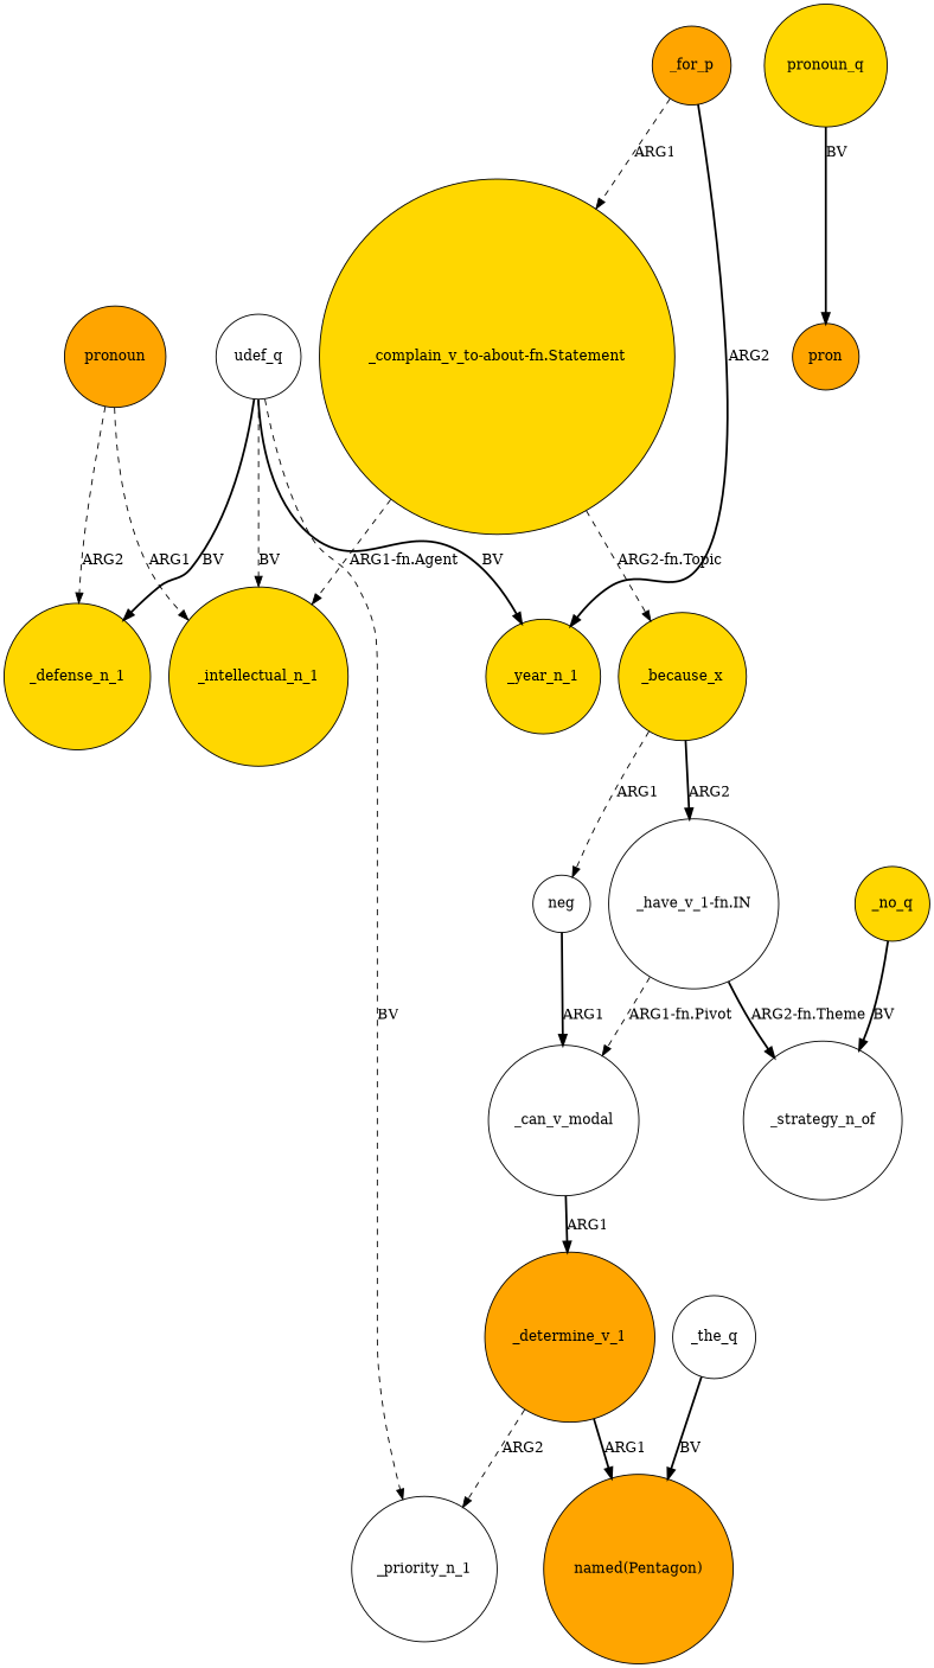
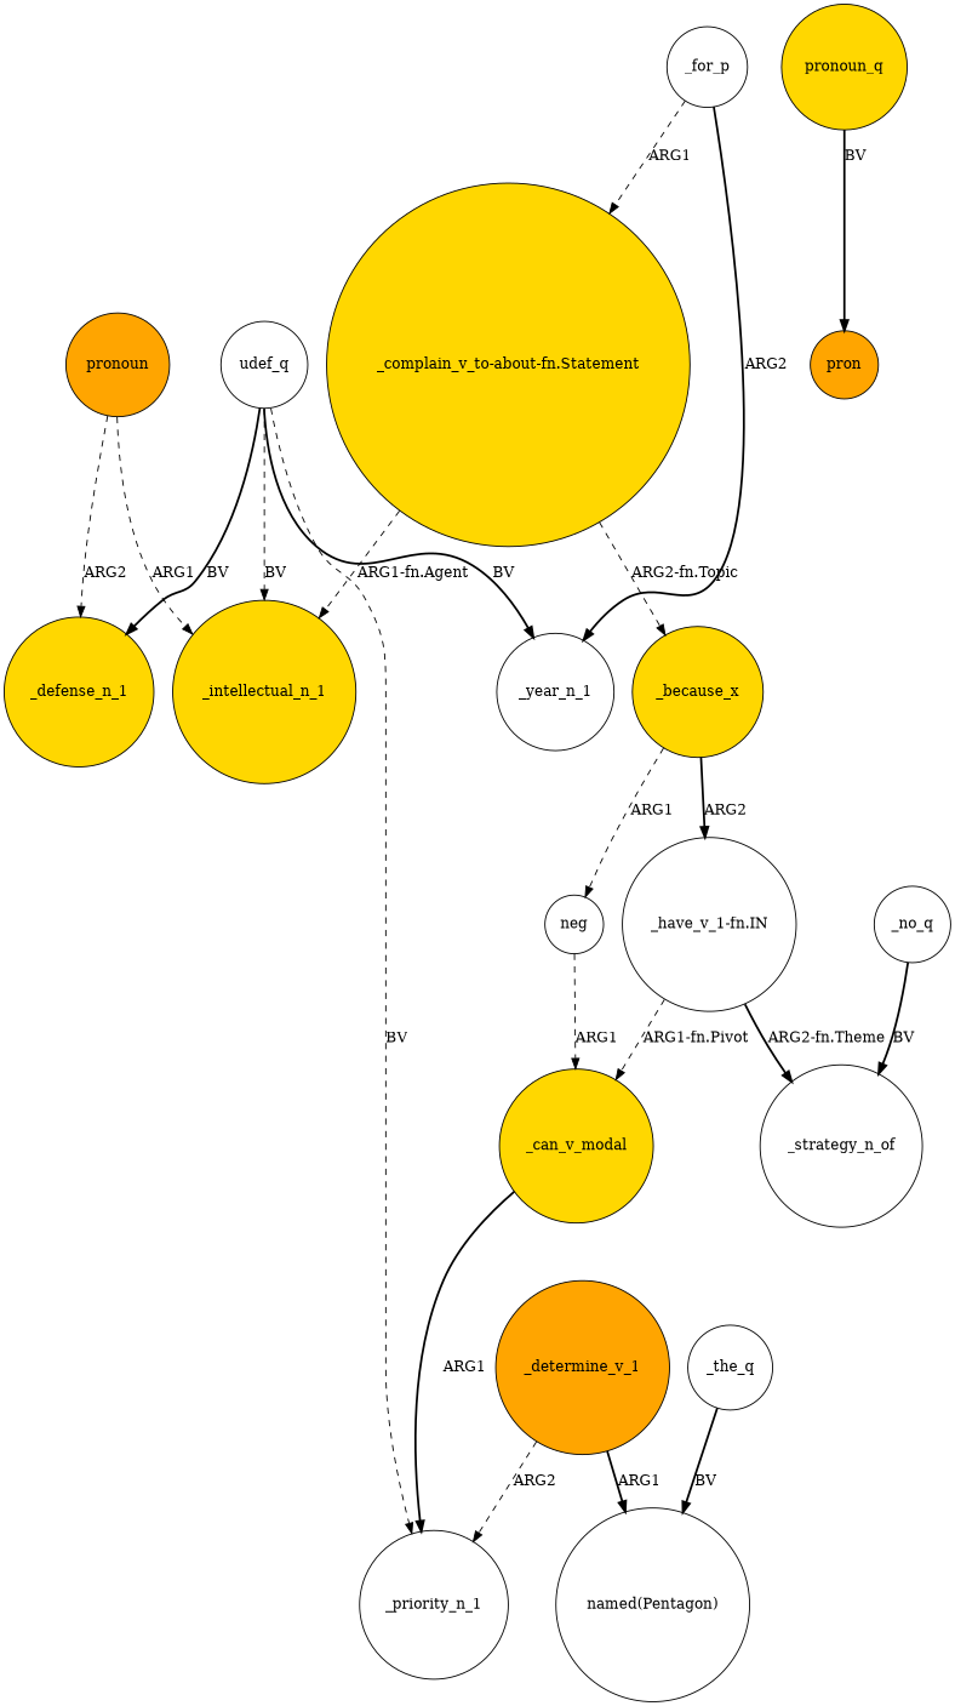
  digraph {
    node [fillcolor=white shape=circle style=filled]
    edge [style=bold]
    n1 [fillcolor=orange label=pronoun]
    _intellectual_n_1 [fillcolor=gold]
    _defense_n_1 [fillcolor=gold]
-   _for_p [fillcolor=orange]
-   _year_n_1 [fillcolor=gold]
+   _for_p
+   _year_n_1
    "_complain_v_to-about-fn.Statement" [fillcolor=gold]
    _because_x [fillcolor=gold]
    "_have_v_1-fn.IN"
    neg
    _strategy_n_of
-   _can_v_modal
+   _can_v_modal [fillcolor=gold]
    pron [fillcolor=orange]
-   _no_q [fillcolor=gold]
+   _no_q
    pronoun_q [fillcolor=gold]
    udef_q
    _priority_n_1
    _determine_v_1 [fillcolor=orange]
-   "named(Pentagon)" [fillcolor=orange]
+   "named(Pentagon)"
    _the_q
    n1 -> _intellectual_n_1 [label=ARG1 style=dashed]
    n1 -> _defense_n_1 [label=ARG2 style=dashed]
    _for_p -> _year_n_1 [label=ARG2]
    _for_p -> "_complain_v_to-about-fn.Statement" [label=ARG1 style=dashed]
    "_complain_v_to-about-fn.Statement" -> _intellectual_n_1 [label="ARG1-fn.Agent" style=dashed]
    "_complain_v_to-about-fn.Statement" -> _because_x [label="ARG2-fn.Topic" style=dashed]
    _because_x -> "_have_v_1-fn.IN" [label=ARG2]
    _because_x -> neg [label=ARG1 style=dashed]
    "_have_v_1-fn.IN" -> _strategy_n_of [label="ARG2-fn.Theme"]
    "_have_v_1-fn.IN" -> _can_v_modal [label="ARG1-fn.Pivot" style=dashed]
-   neg -> _can_v_modal [label=ARG1]
-   _can_v_modal -> _determine_v_1 [label=ARG1]
+   neg -> _can_v_modal [label=ARG1 style=dashed]
+   _can_v_modal -> _priority_n_1 [label=ARG1]
    _no_q -> _strategy_n_of [label=BV]
    pronoun_q -> pron [label=BV]
    udef_q -> _intellectual_n_1 [label=BV style=dashed]
    udef_q -> _defense_n_1 [label=BV]
    udef_q -> _year_n_1 [label=BV]
    udef_q -> _priority_n_1 [label=BV style=dashed]
    _determine_v_1 -> _priority_n_1 [label=ARG2 style=dashed]
    _determine_v_1 -> "named(Pentagon)" [label=ARG1]
    _the_q -> "named(Pentagon)" [label=BV]
  }
